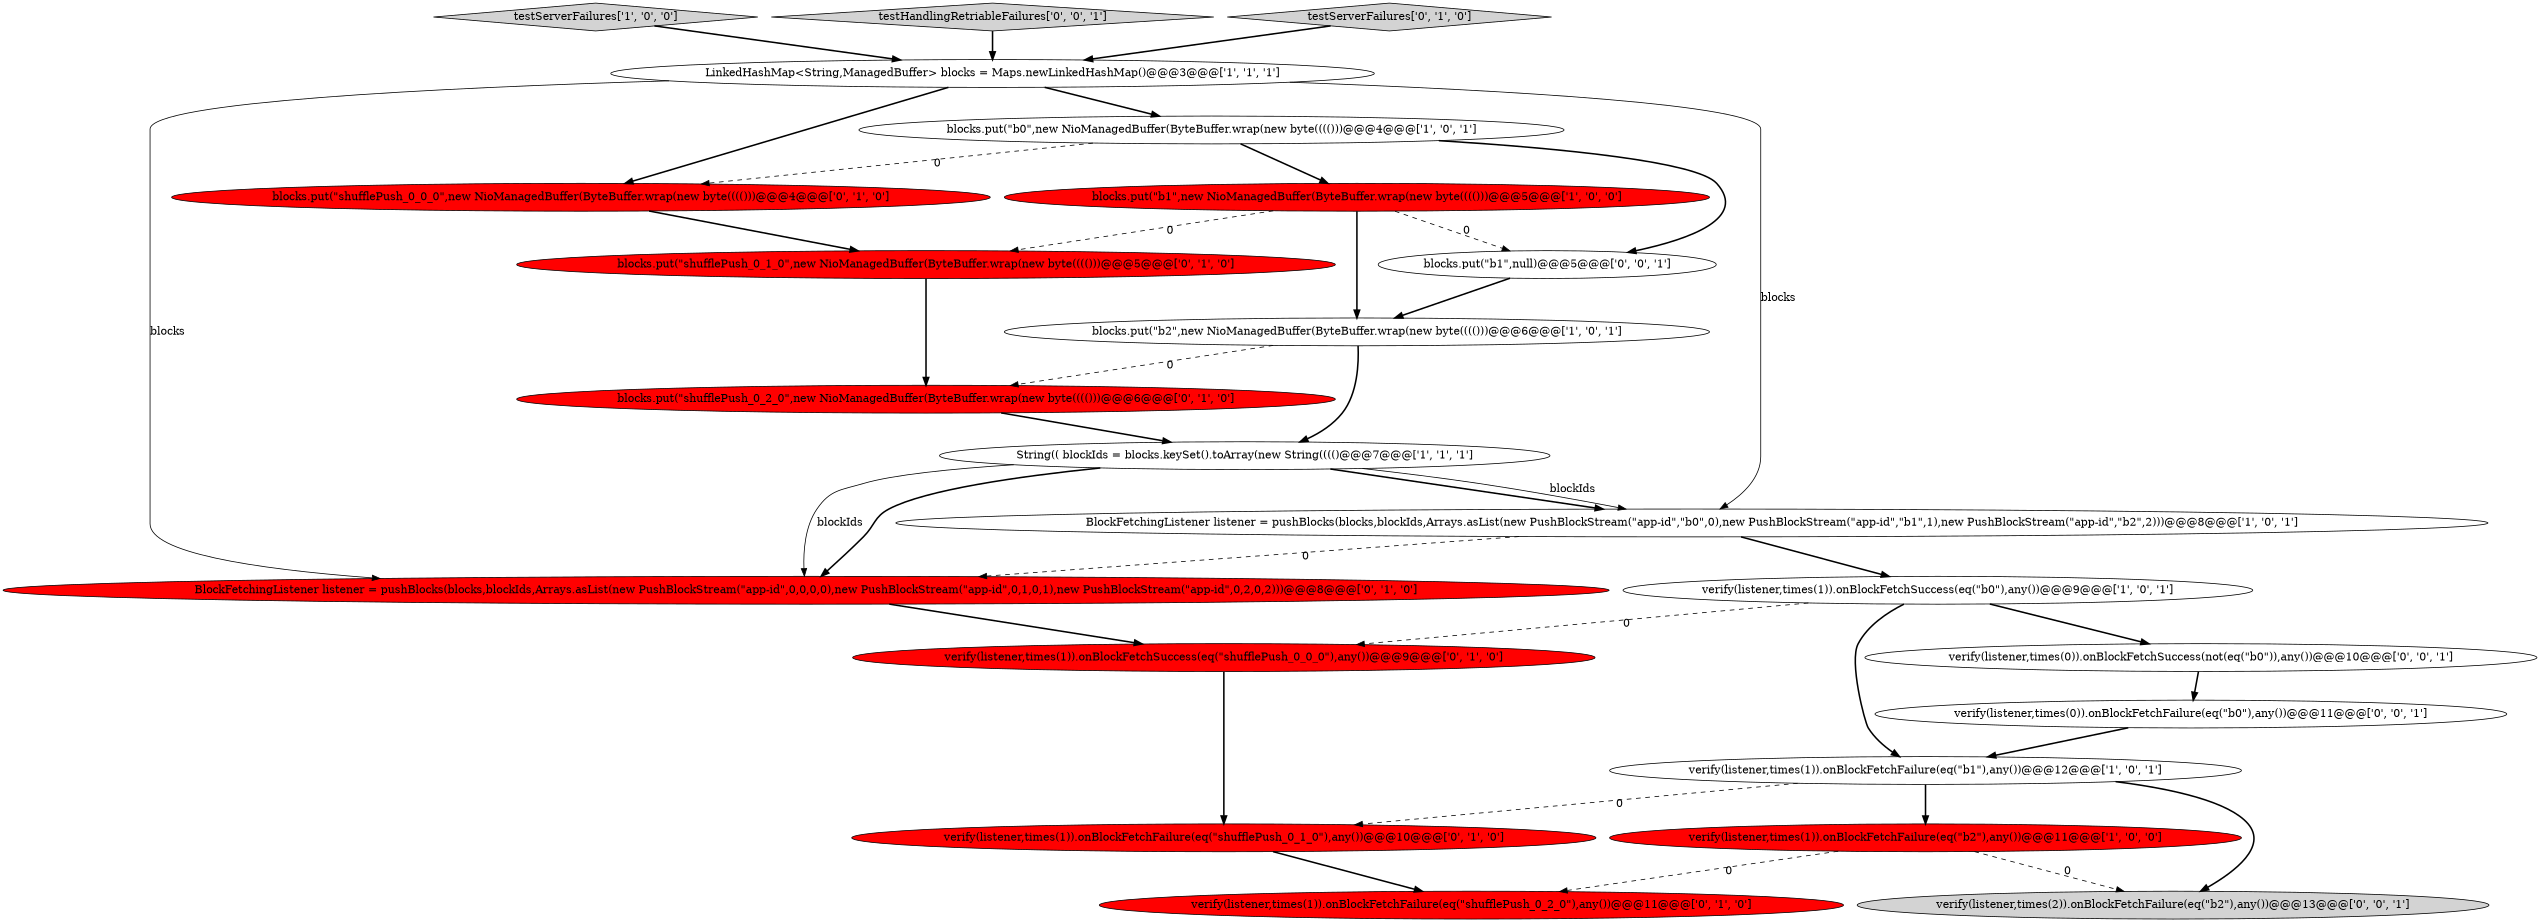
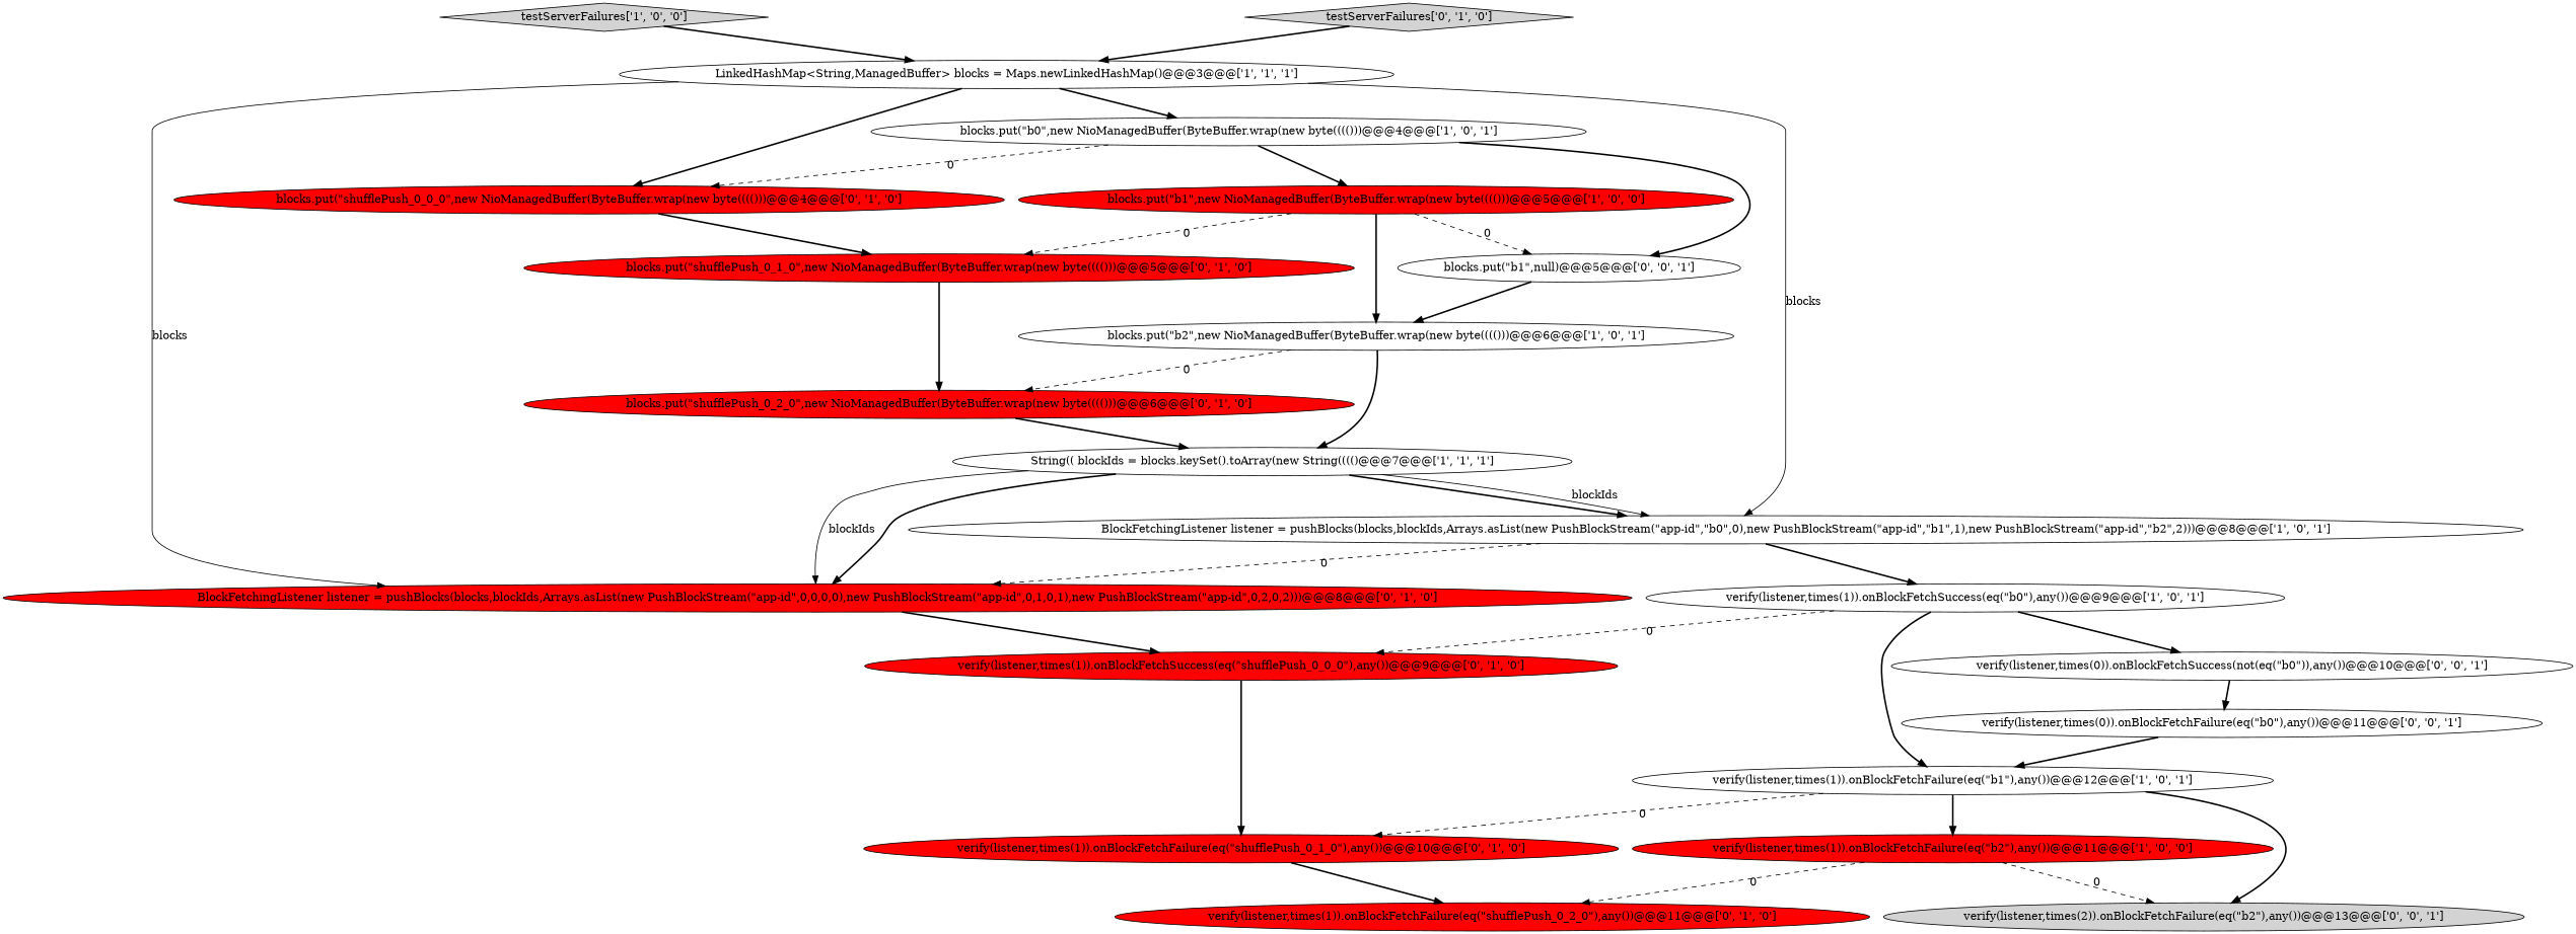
  digraph {
    node [fillcolor=white shape=ellipse style=filled]
    edge [style=bold]
    n1 [fillcolor=lightgray label="verify(listener,times(2)).onBlockFetchFailure(eq(\"b2\"),any())@@@13@@@['0', '0', '1']"]
    n2 [fillcolor=red label="verify(listener,times(1)).onBlockFetchFailure(eq(\"b2\"),any())@@@11@@@['1', '0', '0']"]
    n3 [fillcolor=red label="verify(listener,times(1)).onBlockFetchFailure(eq(\"shufflePush_0_2_0\"),any())@@@11@@@['0', '1', '0']"]
    n4 [label="verify(listener,times(1)).onBlockFetchSuccess(eq(\"b0\"),any())@@@9@@@['1', '0', '1']"]
    n5 [label="verify(listener,times(1)).onBlockFetchFailure(eq(\"b1\"),any())@@@12@@@['1', '0', '1']"]
    n6 [label="verify(listener,times(0)).onBlockFetchSuccess(not(eq(\"b0\")),any())@@@10@@@['0', '0', '1']"]
    n7 [fillcolor=red label="verify(listener,times(1)).onBlockFetchSuccess(eq(\"shufflePush_0_0_0\"),any())@@@9@@@['0', '1', '0']"]
    n8 [fillcolor=red label="blocks.put(\"b1\",new NioManagedBuffer(ByteBuffer.wrap(new byte(((()))@@@5@@@['1', '0', '0']"]
    n9 [label="blocks.put(\"b1\",null)@@@5@@@['0', '0', '1']"]
    n10 [label="blocks.put(\"b2\",new NioManagedBuffer(ByteBuffer.wrap(new byte(((()))@@@6@@@['1', '0', '1']"]
    n11 [fillcolor=red label="blocks.put(\"shufflePush_0_1_0\",new NioManagedBuffer(ByteBuffer.wrap(new byte(((()))@@@5@@@['0', '1', '0']"]
    n12 [label="String(( blockIds = blocks.keySet().toArray(new String(((()@@@7@@@['1', '1', '1']"]
    n13 [fillcolor=red label="blocks.put(\"shufflePush_0_2_0\",new NioManagedBuffer(ByteBuffer.wrap(new byte(((()))@@@6@@@['0', '1', '0']"]
    n14 [label="BlockFetchingListener listener = pushBlocks(blocks,blockIds,Arrays.asList(new PushBlockStream(\"app-id\",\"b0\",0),new PushBlockStream(\"app-id\",\"b1\",1),new PushBlockStream(\"app-id\",\"b2\",2)))@@@8@@@['1', '0', '1']"]
    n15 [fillcolor=red label="BlockFetchingListener listener = pushBlocks(blocks,blockIds,Arrays.asList(new PushBlockStream(\"app-id\",0,0,0,0),new PushBlockStream(\"app-id\",0,1,0,1),new PushBlockStream(\"app-id\",0,2,0,2)))@@@8@@@['0', '1', '0']"]
    n16 [fillcolor=lightgray label="testServerFailures['1', '0', '0']" shape=diamond]
    n17 [label="LinkedHashMap<String,ManagedBuffer> blocks = Maps.newLinkedHashMap()@@@3@@@['1', '1', '1']"]
    n18 [fillcolor=red label="verify(listener,times(1)).onBlockFetchFailure(eq(\"shufflePush_0_1_0\"),any())@@@10@@@['0', '1', '0']"]
-   n19 [fillcolor=lightgray label="testHandlingRetriableFailures['0', '0', '1']" shape=diamond]
    n20 [label="verify(listener,times(0)).onBlockFetchFailure(eq(\"b0\"),any())@@@11@@@['0', '0', '1']"]
    n21 [fillcolor=lightgray label="testServerFailures['0', '1', '0']" shape=diamond]
    n22 [label="blocks.put(\"b0\",new NioManagedBuffer(ByteBuffer.wrap(new byte(((()))@@@4@@@['1', '0', '1']"]
    n23 [fillcolor=red label="blocks.put(\"shufflePush_0_0_0\",new NioManagedBuffer(ByteBuffer.wrap(new byte(((()))@@@4@@@['0', '1', '0']"]
    n2 -> n1 [label=0 style=dashed]
    n2 -> n3 [label=0 style=dashed]
    n4 -> n5
    n4 -> n6
    n4 -> n7 [label=0 style=dashed]
    n5 -> n1
    n5 -> n2
    n5 -> n18 [label=0 style=dashed]
    n6 -> n20
    n7 -> n18
    n8 -> n9 [label=0 style=dashed]
    n8 -> n10
    n8 -> n11 [label=0 style=dashed]
    n9 -> n10
    n10 -> n12
    n10 -> n13 [label=0 style=dashed]
    n11 -> n13
    n12 -> n14
    n12 -> n14 [label=blockIds style=solid]
    n12 -> n15 [label=blockIds style=solid]
    n12 -> n15
    n13 -> n12
    n14 -> n4
    n14 -> n15 [label=0 style=dashed]
    n15 -> n7
    n16 -> n17
    n17 -> n14 [label=blocks style=solid]
    n17 -> n15 [label=blocks style=solid]
    n17 -> n22
    n17 -> n23
    n18 -> n3
-   n19 -> n17
    n20 -> n5
    n21 -> n17
    n22 -> n8
    n22 -> n9
    n22 -> n23 [label=0 style=dashed]
    n23 -> n11
  }
